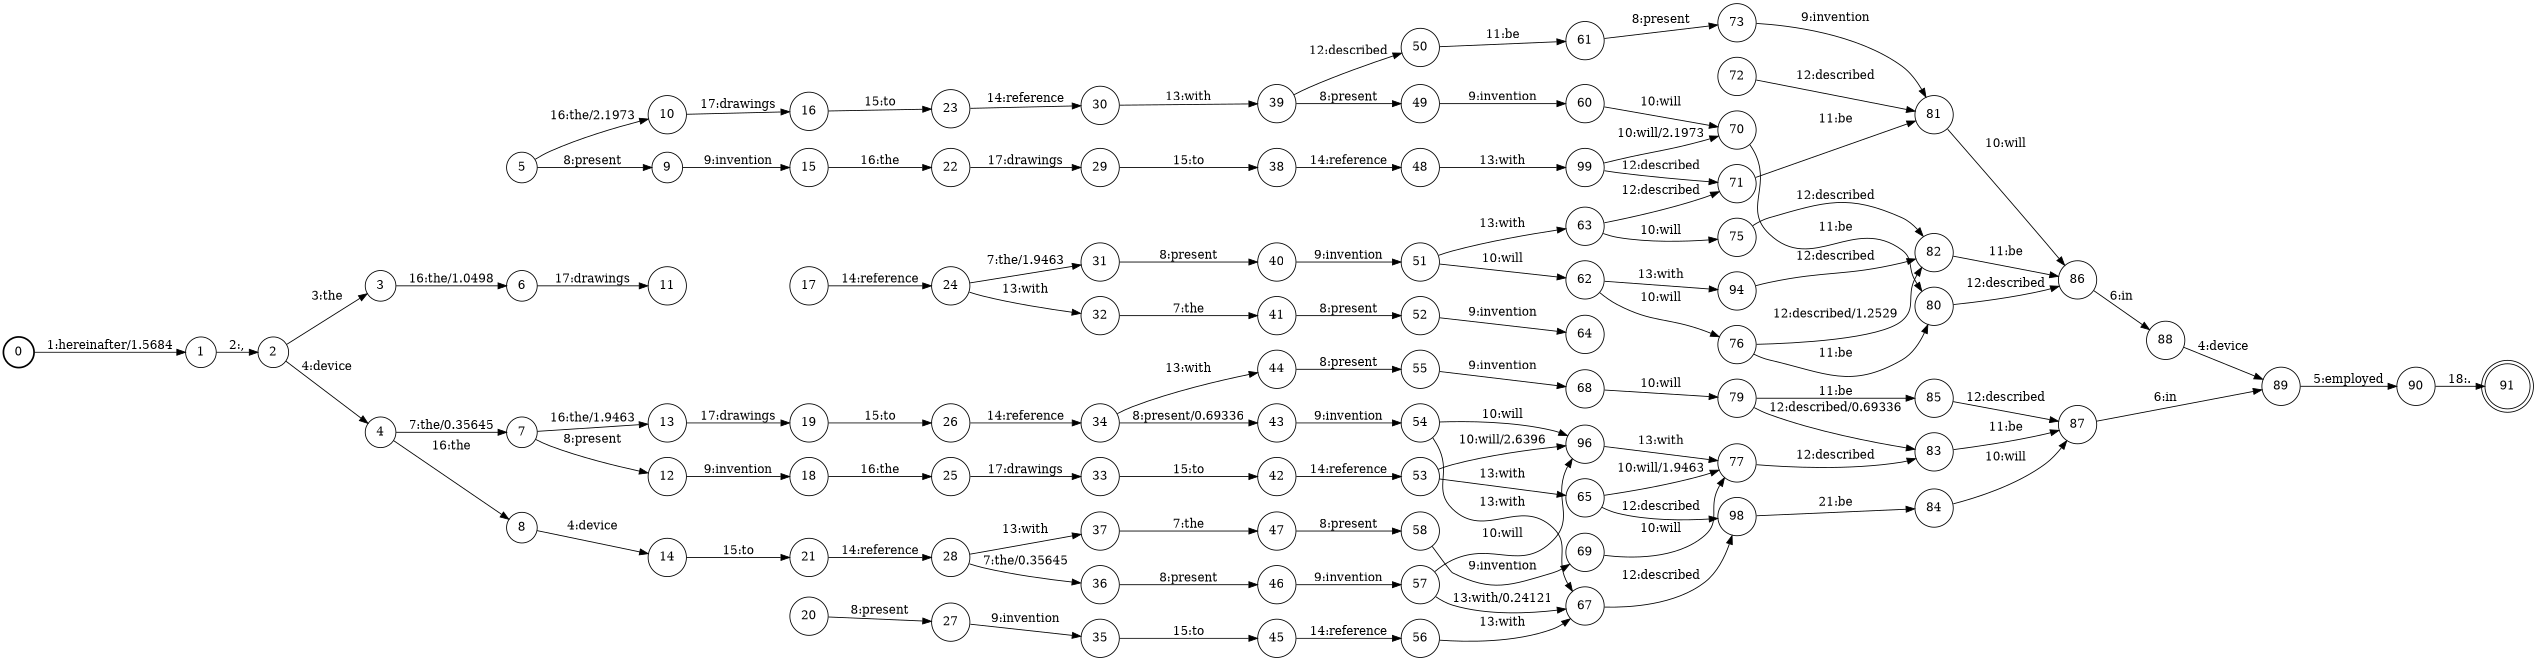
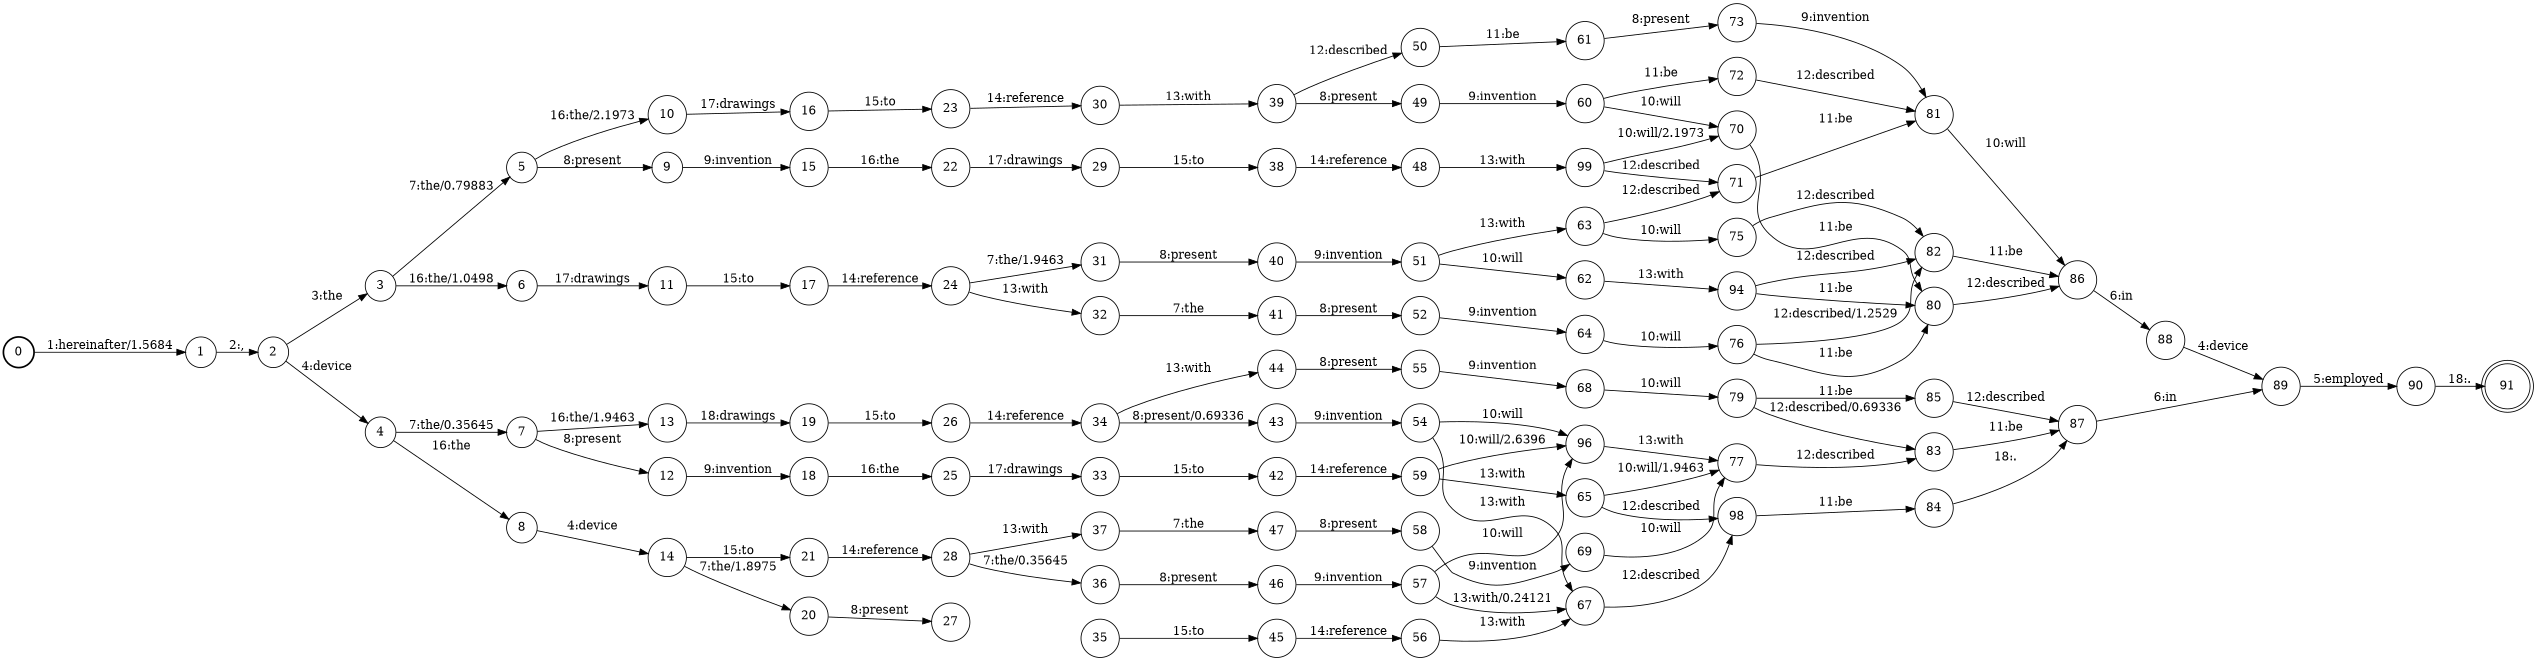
  digraph {
    nodesep=0.25
    rankdir=LR
    ranksep=0.4
    node [fontsize=14 shape=circle style=solid]
    edge [fontsize=14]
    n1 [label=0 style=bold]
    n2 [label=1]
    n3 [label=2]
    n4 [label=3]
    n5 [label=4]
    n6 [label=5]
    n7 [label=6]
    n8 [label=10]
    n9 [label=9]
    n10 [label=11]
    n11 [label=7]
    n12 [label=8]
    n13 [label=16]
    n14 [label=15]
    n15 [label=17]
    n16 [label=13]
    n17 [label=12]
    n18 [label=14]
    n19 [label=19]
    n20 [label=18]
    n21 [label=20]
    n22 [label=21]
    n23 [label=23]
    n24 [label=22]
    n25 [label=24]
    n26 [label=26]
    n27 [label=25]
    n28 [label=27]
    n29 [label=28]
    n30 [label=29]
    n31 [label=30]
    n32 [label=31]
    n33 [label=32]
    n34 [label=33]
    n35 [label=34]
    n36 [label=35]
    n37 [label=36]
    n38 [label=37]
    n39 [label=38]
    n40 [label=39]
    n41 [label=40]
    n42 [label=41]
    n43 [label=42]
    n44 [label=43]
    n45 [label=44]
    n46 [label=45]
    n47 [label=46]
    n48 [label=47]
    n49 [label=48]
    n50 [label=49]
    n51 [label=50]
    n52 [label=51]
    n53 [label=52]
-   n54 [label=53]
+   n54 [label=59]
    n55 [label=54]
    n56 [label=55]
    n57 [label=56]
    n58 [label=57]
    n59 [label=58]
    n60 [label=99]
    n61 [label=60]
    n62 [label=61]
    n63 [label=62]
    n64 [label=63]
    n65 [label=64]
    n66 [label=96]
    n67 [label=65]
    n68 [label=67]
    n69 [label=68]
    n70 [label=69]
    n71 [label=70]
    n72 [label=71]
    n73 [label=72]
    n74 [label=73]
    n75 [label=94]
    n76 [label=75]
    n77 [label=76]
    n78 [label=77]
    n79 [label=98]
    n80 [label=79]
    n81 [label=80]
    n82 [label=81]
    n83 [label=82]
    n84 [label=83]
    n85 [label=84]
    n86 [label=85]
    n87 [label=86]
    n88 [label=87]
    n89 [label=88]
    n90 [label=89]
    n91 [label=90]
    n92 [label=91 shape=doublecircle]
    n1 -> n2 [label="1:hereinafter/1.5684"]
    n2 -> n3 [label="2:,"]
    n3 -> n4 [label="3:the"]
    n3 -> n5 [label="4:device"]
+   n4 -> n6 [label="7:the/0.79883"]
    n4 -> n7 [label="16:the/1.0498"]
    n5 -> n11 [label="7:the/0.35645"]
    n5 -> n12 [label="16:the"]
    n6 -> n8 [label="16:the/2.1973"]
    n6 -> n9 [label="8:present"]
    n7 -> n10 [label="17:drawings"]
    n8 -> n13 [label="17:drawings"]
    n9 -> n14 [label="9:invention"]
+   n10 -> n15 [label="15:to"]
    n11 -> n16 [label="16:the/1.9463"]
    n11 -> n17 [label="8:present"]
    n12 -> n18 [label="4:device"]
    n13 -> n23 [label="15:to"]
    n14 -> n24 [label="16:the"]
    n15 -> n25 [label="14:reference"]
-   n16 -> n19 [label="17:drawings"]
+   n16 -> n19 [label="18:drawings"]
    n17 -> n20 [label="9:invention"]
+   n18 -> n21 [label="7:the/1.8975"]
    n18 -> n22 [label="15:to"]
    n19 -> n26 [label="15:to"]
    n20 -> n27 [label="16:the"]
    n21 -> n28 [label="8:present"]
    n22 -> n29 [label="14:reference"]
    n23 -> n31 [label="14:reference"]
    n24 -> n30 [label="17:drawings"]
    n25 -> n32 [label="7:the/1.9463"]
    n25 -> n33 [label="13:with"]
    n26 -> n35 [label="14:reference"]
    n27 -> n34 [label="17:drawings"]
-   n28 -> n36 [label="9:invention"]
    n29 -> n37 [label="7:the/0.35645"]
    n29 -> n38 [label="13:with"]
    n30 -> n39 [label="15:to"]
    n31 -> n40 [label="13:with"]
    n32 -> n41 [label="8:present"]
    n33 -> n42 [label="7:the"]
    n34 -> n43 [label="15:to"]
    n35 -> n44 [label="8:present/0.69336"]
    n35 -> n45 [label="13:with"]
    n36 -> n46 [label="15:to"]
    n37 -> n47 [label="8:present"]
    n38 -> n48 [label="7:the"]
    n39 -> n49 [label="14:reference"]
    n40 -> n50 [label="8:present"]
    n40 -> n51 [label="12:described"]
    n41 -> n52 [label="9:invention"]
    n42 -> n53 [label="8:present"]
    n43 -> n54 [label="14:reference"]
    n44 -> n55 [label="9:invention"]
    n45 -> n56 [label="8:present"]
    n46 -> n57 [label="14:reference"]
    n47 -> n58 [label="9:invention"]
    n48 -> n59 [label="8:present"]
    n49 -> n60 [label="13:with"]
    n50 -> n61 [label="9:invention"]
    n51 -> n62 [label="11:be"]
    n52 -> n63 [label="10:will"]
    n52 -> n64 [label="13:with"]
    n53 -> n65 [label="9:invention"]
    n54 -> n66 [label="10:will/2.6396"]
    n54 -> n67 [label="13:with"]
    n55 -> n66 [label="10:will"]
    n55 -> n68 [label="13:with"]
    n56 -> n69 [label="9:invention"]
    n57 -> n68 [label="13:with"]
    n58 -> n66 [label="10:will"]
    n58 -> n68 [label="13:with/0.24121"]
    n59 -> n70 [label="9:invention"]
    n60 -> n71 [label="10:will/2.1973"]
    n60 -> n72 [label="12:described"]
    n61 -> n71 [label="10:will"]
+   n61 -> n73 [label="11:be"]
    n62 -> n74 [label="8:present"]
    n63 -> n75 [label="13:with"]
    n64 -> n72 [label="12:described"]
    n64 -> n76 [label="10:will"]
-   n63 -> n77 [label="10:will"]
+   n65 -> n77 [label="10:will"]
    n66 -> n78 [label="13:with"]
    n67 -> n78 [label="10:will/1.9463"]
    n67 -> n79 [label="12:described"]
    n68 -> n79 [label="12:described"]
    n69 -> n80 [label="10:will"]
    n70 -> n78 [label="10:will"]
    n71 -> n81 [label="11:be"]
    n72 -> n82 [label="11:be"]
    n73 -> n82 [label="12:described"]
    n74 -> n82 [label="9:invention"]
+   n75 -> n81 [label="11:be"]
    n75 -> n83 [label="12:described"]
    n76 -> n83 [label="12:described"]
    n77 -> n81 [label="11:be"]
    n77 -> n83 [label="12:described/1.2529"]
    n78 -> n84 [label="12:described"]
-   n79 -> n85 [label="21:be"]
+   n79 -> n85 [label="11:be"]
    n80 -> n84 [label="12:described/0.69336"]
    n80 -> n86 [label="11:be"]
    n81 -> n87 [label="12:described"]
    n82 -> n87 [label="10:will"]
    n83 -> n87 [label="11:be"]
    n84 -> n88 [label="11:be"]
-   n85 -> n88 [label="10:will"]
+   n85 -> n88 [label="18:."]
    n86 -> n88 [label="12:described"]
    n87 -> n89 [label="6:in"]
    n88 -> n90 [label="6:in"]
    n89 -> n90 [label="4:device"]
    n90 -> n91 [label="5:employed"]
    n91 -> n92 [label="18:."]
  }
